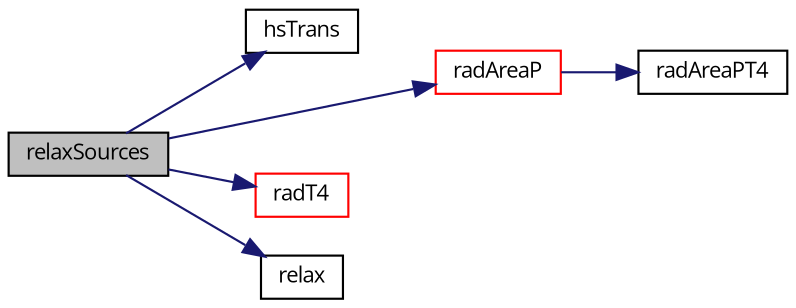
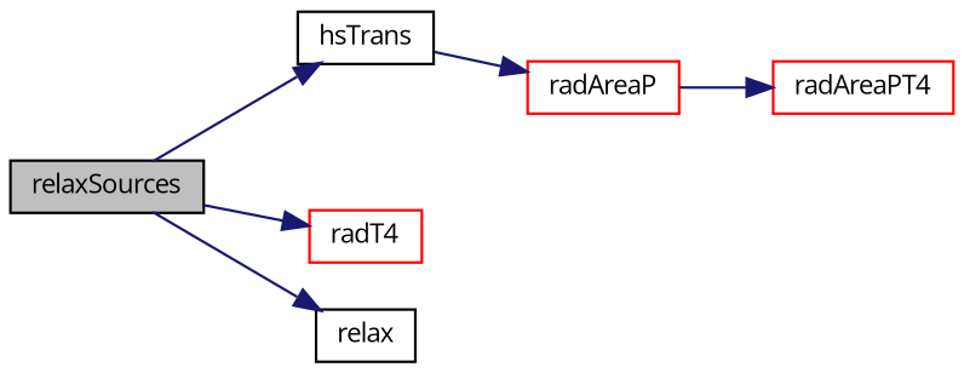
  digraph {
    fontname="Open Sans"
    rankdir=LR
    node [color=black fontname="Open Sans" fontsize=10 shape=record]
    edge [color=midnightblue fontname="Open Sans" fontsize=10 labelfontname=FreeSans labelfontsize=10 style=solid]
    n1 [fillcolor=grey75 fontcolor=black height=0.2 label=relaxSources style=filled width=0.4]
    n2 [height=0.2 label=hsTrans width=0.4]
    n3 [color=red height=0.2 label=radAreaP width=0.4]
    n4 [color=red height=0.2 label=radT4 width=0.4]
    n5 [height=0.2 label=relax width=0.4]
-   n6 [height=0.2 label=radAreaPT4 width=0.4]
+   n6 [color=red height=0.2 label=radAreaPT4 width=0.4]
    n1 -> n2
-   n1 -> n3
+   n2 -> n3
    n1 -> n4
    n1 -> n5
    n3 -> n6
  }
